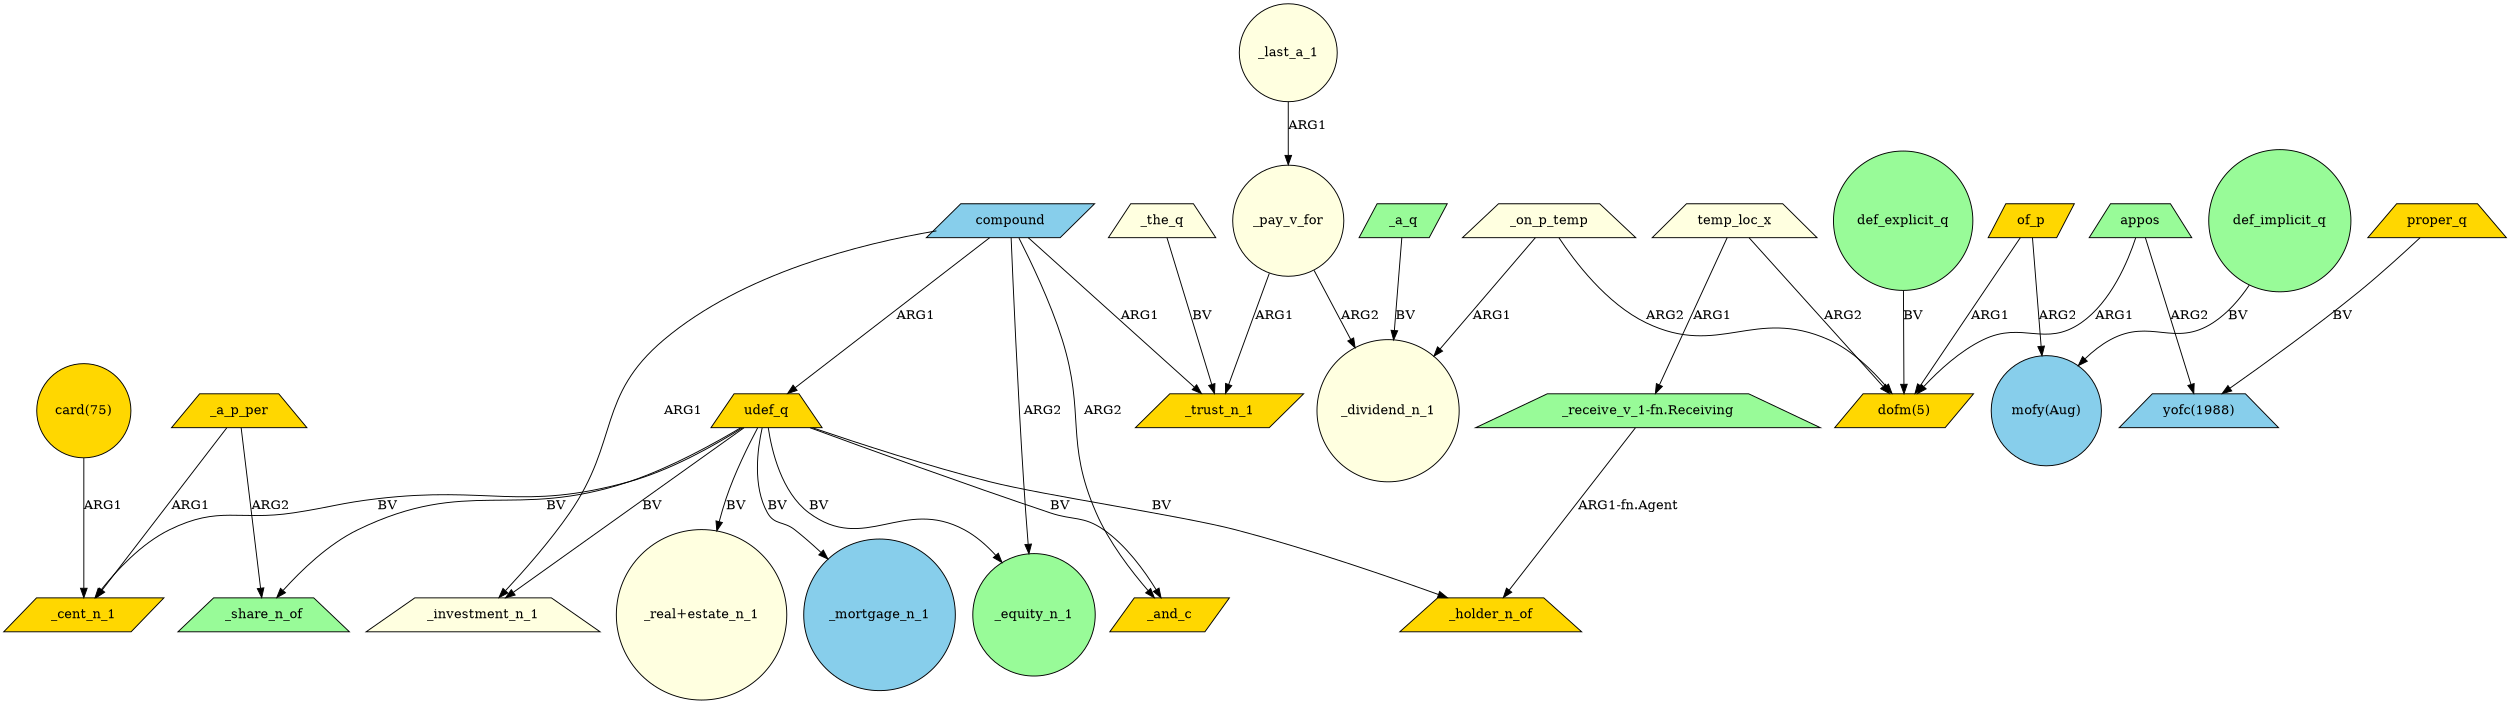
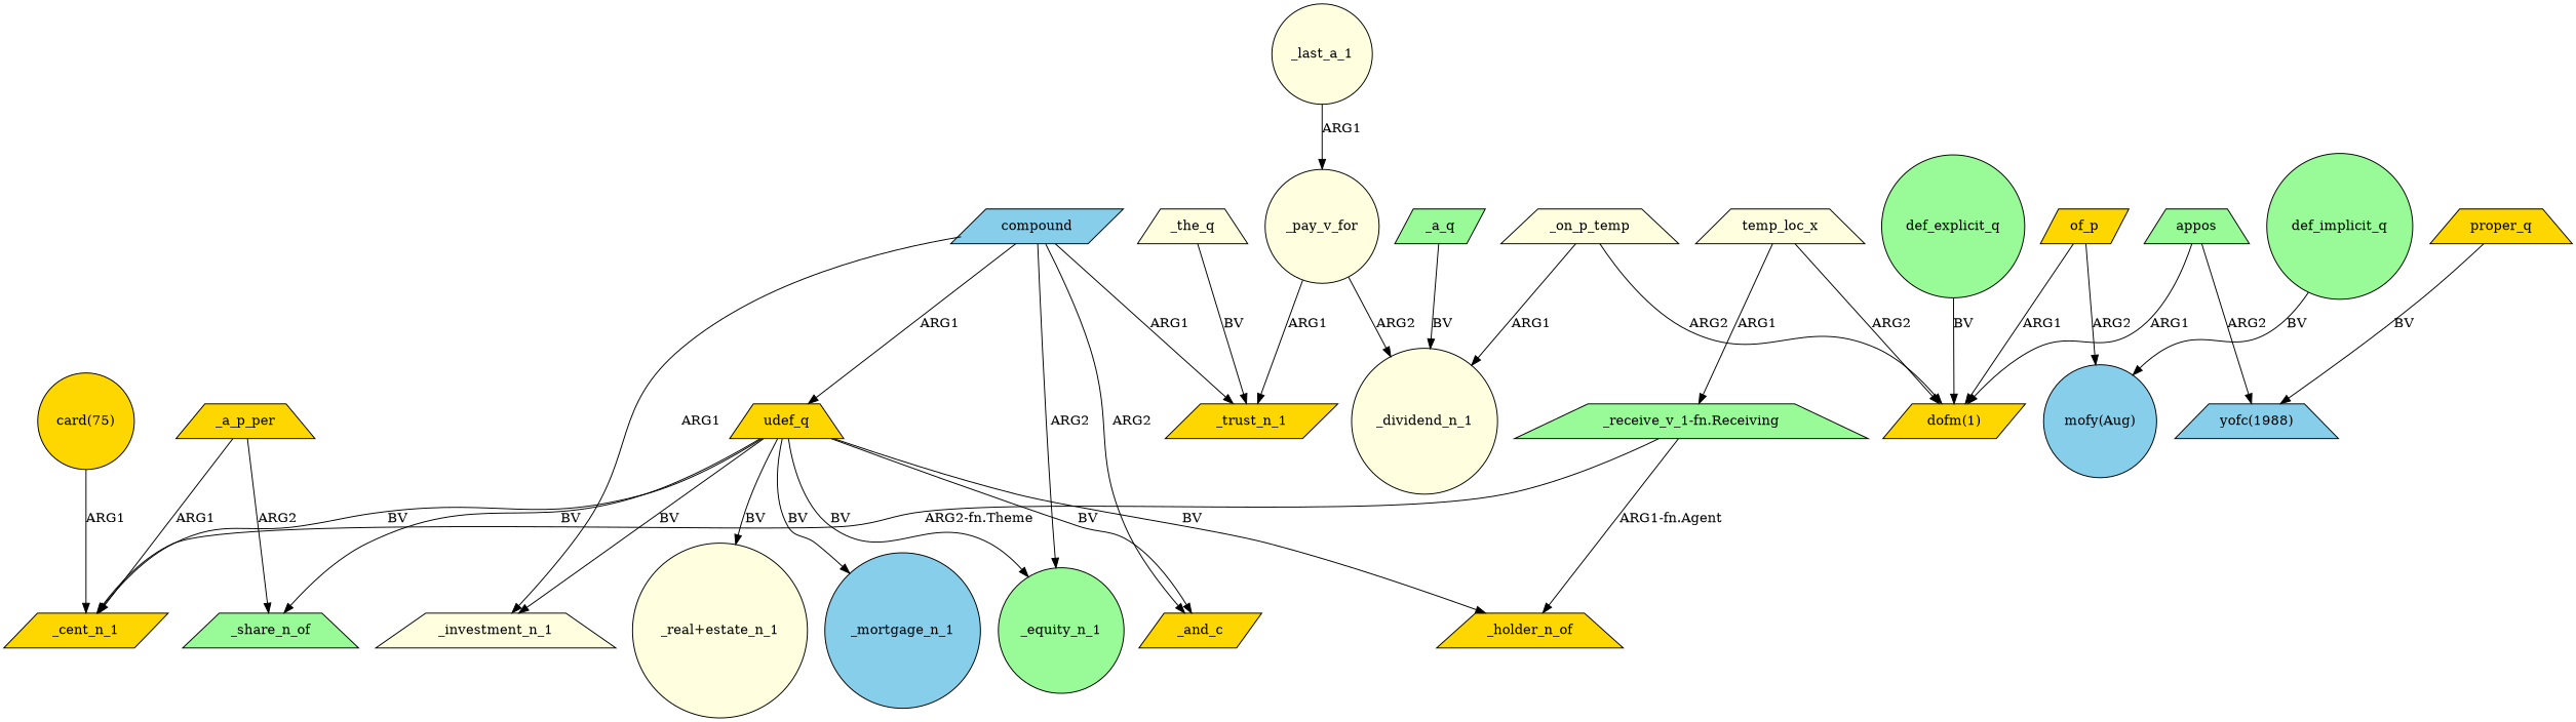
  digraph {
    node [fillcolor=gold shape=trapezium style=filled]
    "card(75)" [shape=circle]
    _cent_n_1 [shape=parallelogram]
    udef_q
    _mortgage_n_1 [fillcolor=skyblue shape=circle]
    _share_n_of [fillcolor=palegreen]
    _equity_n_1 [fillcolor=palegreen shape=circle]
    _investment_n_1 [fillcolor=lightyellow]
    _and_c [shape=parallelogram]
    _holder_n_of
    "_real+estate_n_1" [fillcolor=lightyellow shape=circle]
    appos [fillcolor=palegreen]
-   "dofm(1)" [shape=parallelogram label="dofm(5)"]
+   "dofm(1)" [shape=parallelogram]
    "yofc(1988)" [fillcolor=skyblue]
    _last_a_1 [fillcolor=lightyellow shape=circle]
    _pay_v_for [fillcolor=lightyellow shape=circle]
    _dividend_n_1 [fillcolor=lightyellow shape=circle]
    _trust_n_1 [shape=parallelogram]
    _a_p_per
    temp_loc_x [fillcolor=lightyellow]
    "_receive_v_1-fn.Receiving" [fillcolor=palegreen]
    compound [fillcolor=skyblue shape=parallelogram]
    _on_p_temp [fillcolor=lightyellow]
    def_implicit_q [fillcolor=palegreen shape=circle]
    "mofy(Aug)" [fillcolor=skyblue shape=circle]
    proper_q
    def_explicit_q [fillcolor=palegreen shape=circle]
    _the_q [fillcolor=lightyellow]
    of_p [shape=parallelogram]
    _a_q [fillcolor=palegreen shape=parallelogram]
    "card(75)" -> _cent_n_1 [label=ARG1]
    udef_q -> _cent_n_1 [label=BV]
    udef_q -> _mortgage_n_1 [label=BV]
    udef_q -> _share_n_of [label=BV]
    udef_q -> _equity_n_1 [label=BV]
    udef_q -> _investment_n_1 [label=BV]
    udef_q -> _and_c [label=BV]
    udef_q -> _holder_n_of [label=BV]
    udef_q -> "_real+estate_n_1" [label=BV]
    appos -> "dofm(1)" [label=ARG1]
    appos -> "yofc(1988)" [label=ARG2]
    _last_a_1 -> _pay_v_for [label=ARG1]
    _pay_v_for -> _dividend_n_1 [label=ARG2]
    _pay_v_for -> _trust_n_1 [label=ARG1]
    _a_p_per -> _cent_n_1 [label=ARG1]
    _a_p_per -> _share_n_of [label=ARG2]
    temp_loc_x -> "dofm(1)" [label=ARG2]
    temp_loc_x -> "_receive_v_1-fn.Receiving" [label=ARG1]
+   "_receive_v_1-fn.Receiving" -> _cent_n_1 [label="ARG2-fn.Theme"]
    "_receive_v_1-fn.Receiving" -> _holder_n_of [label="ARG1-fn.Agent"]
    compound -> udef_q [label=ARG1]
    compound -> _equity_n_1 [label=ARG2]
    compound -> _investment_n_1 [label=ARG1]
    compound -> _and_c [label=ARG2]
    compound -> _trust_n_1 [label=ARG1]
    _on_p_temp -> "dofm(1)" [label=ARG2]
    _on_p_temp -> _dividend_n_1 [label=ARG1]
    def_implicit_q -> "mofy(Aug)" [label=BV]
    proper_q -> "yofc(1988)" [label=BV]
    def_explicit_q -> "dofm(1)" [label=BV]
    _the_q -> _trust_n_1 [label=BV]
    of_p -> "dofm(1)" [label=ARG1]
    of_p -> "mofy(Aug)" [label=ARG2]
    _a_q -> _dividend_n_1 [label=BV]
  }
